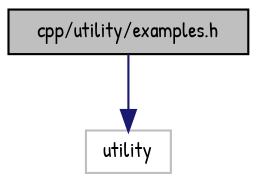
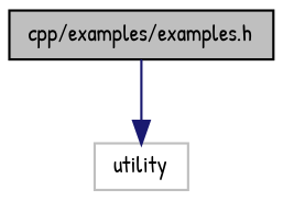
  digraph {
    fontname="Patrick Hand"
    node [fontname="Patrick Hand" fontsize=10 shape=record]
-   n1 [color=black fillcolor=grey75 fontcolor=black height=0.2 label="cpp/utility/examples.h" style=filled width=0.4]
+   n1 [color=black fillcolor=grey75 fontcolor=black height=0.2 label="cpp/examples/examples.h" style=filled width=0.4]
    n2 [color=grey75 height=0.2 label=utility width=0.4]
    n1 -> n2 [color=midnightblue fontname="Patrick Hand" fontsize=10 labelfontname=Helvetica labelfontsize=10 style=solid]
  }
